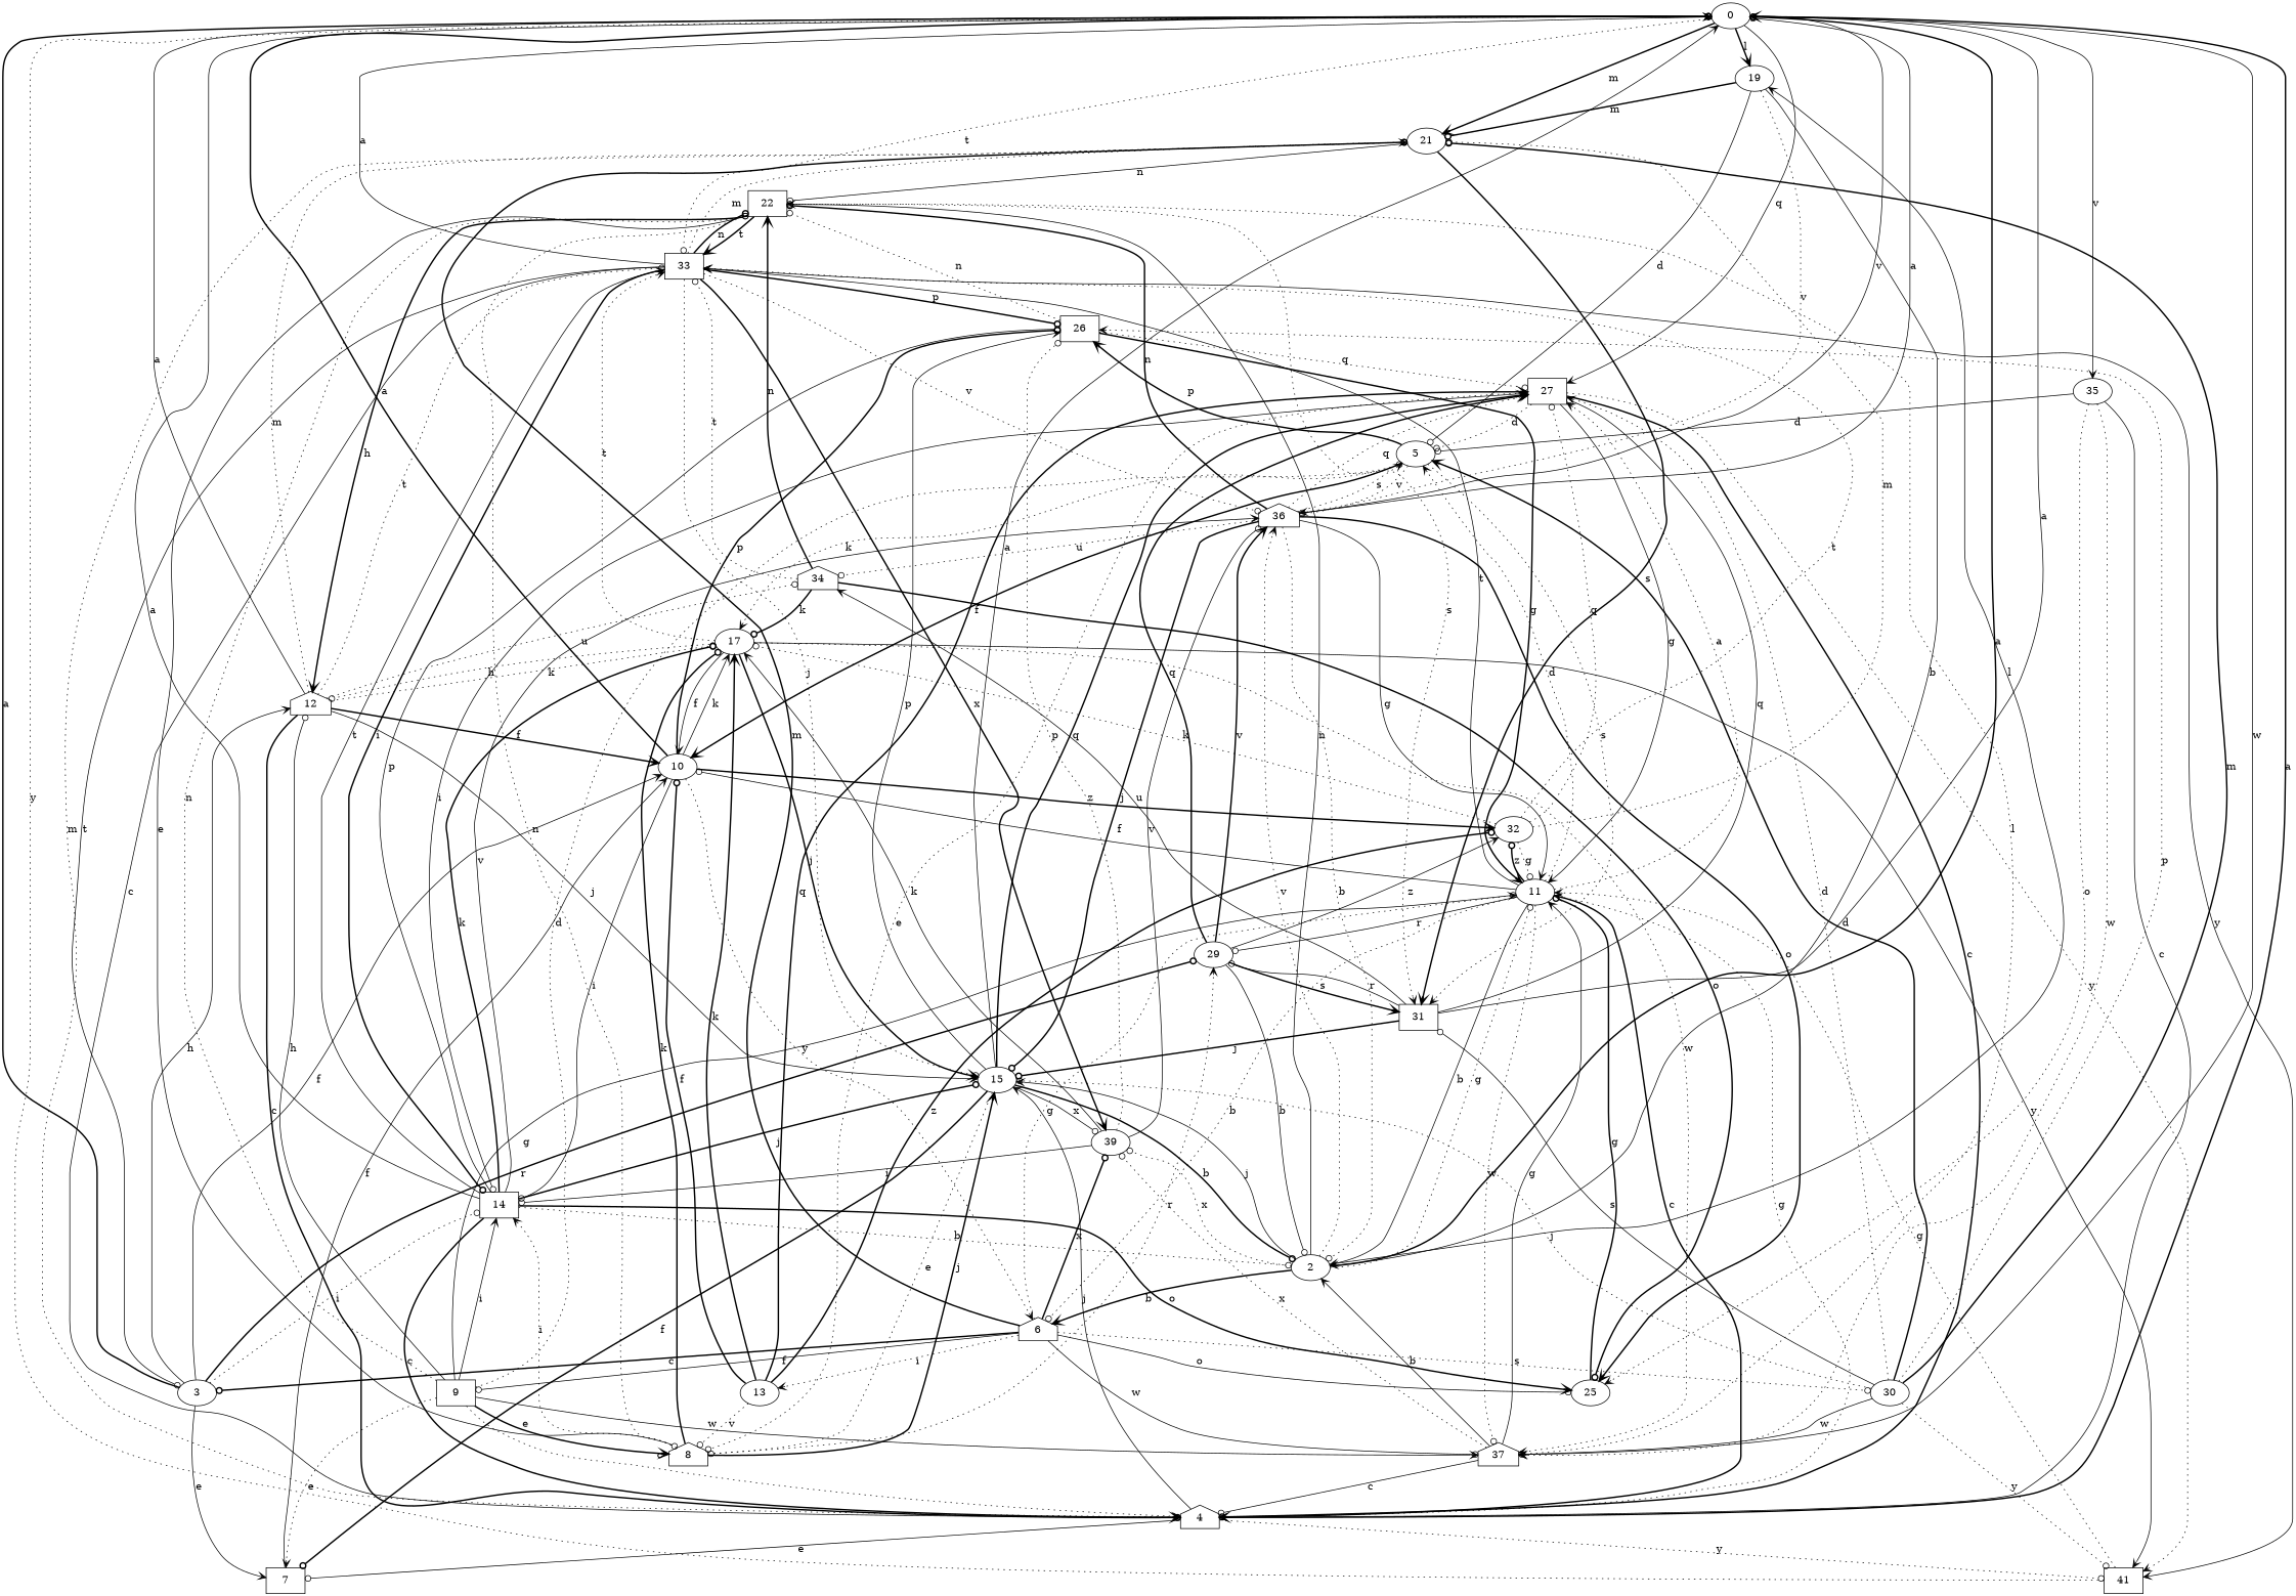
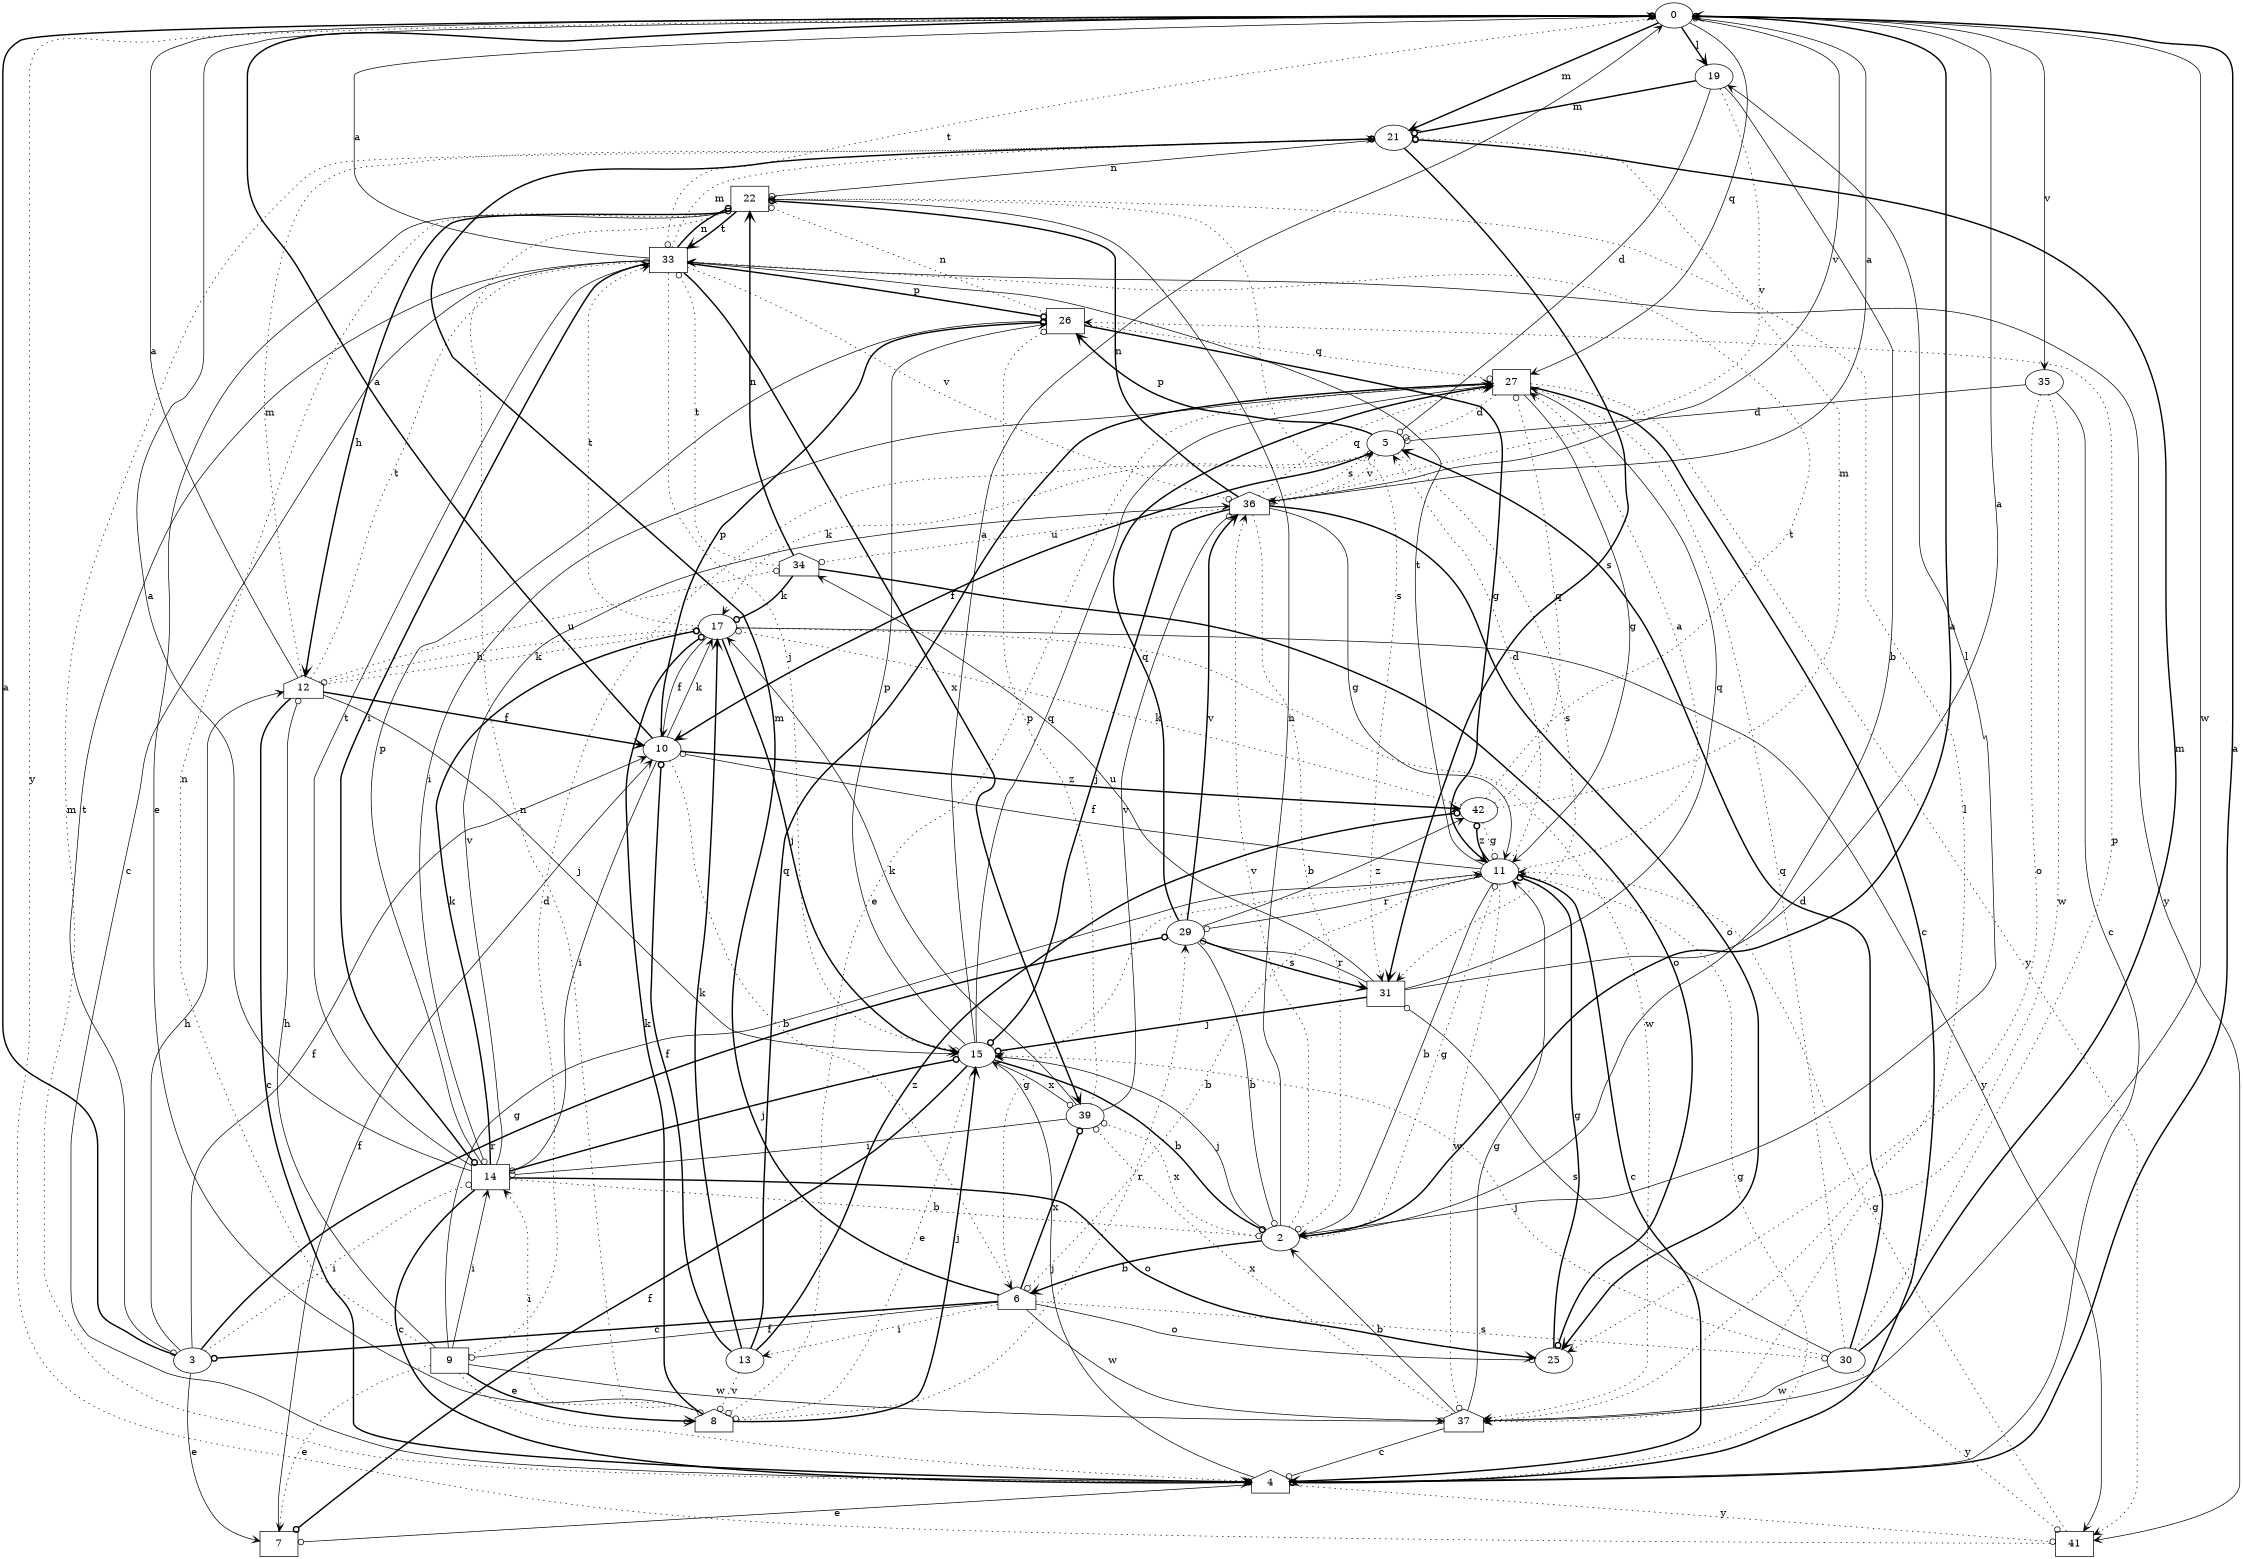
  strict digraph {
    node [shape=ellipse]
    edge [arrowhead=odot style=dotted]
    0
    19
    21
    27 [shape=box]
    33 [shape=box]
    35
    36 [shape=house]
    37 [shape=house]
    2
    5
    22 [shape=box]
    31 [shape=box]
    41 [shape=box]
    11
    14 [shape=box]
    4 [shape=house]
    8 [shape=house]
    3
    39
    15
    26 [shape=box]
    25
    34 [shape=house]
    n24 [label=6 shape=house]
    9 [shape=box]
    13
    30
    7 [shape=box]
    10
    12 [shape=house]
    29
-   42 [label=32]
+   42
    17
    0 -> 19 [arrowhead=vee label=l style=bold]
    0 -> 21 [arrowhead=vee label=m style=bold]
    0 -> 27 [arrowhead=vee label=q style=solid]
    0 -> 33 [label=t]
    0 -> 35 [arrowhead=vee label=v style=solid]
    0 -> 36 [label=v style=solid]
    0 -> 37 [arrowhead=vee label=w style=solid]
    19 -> 21 [label=m style=bold]
    19 -> 36 [arrowhead=vee label=v]
    19 -> 2 [arrowhead=vee label=b style=solid]
    19 -> 5 [label=d style=solid]
    21 -> 22 [label=n style=solid]
    21 -> 31 [arrowhead=vee label=s style=bold]
    27 -> 5 [label=d]
    27 -> 41 [arrowhead=vee label=y]
    27 -> 11 [arrowhead=vee label=g style=solid]
    27 -> 14 [label=i style=solid]
    27 -> 4 [label=c style=bold]
    27 -> 8 [label=e]
    33 -> 0 [arrowhead=vee label=a style=solid]
    33 -> 21 [label=m]
    33 -> 36 [label=v]
    33 -> 22 [label=n style=bold]
    33 -> 41 [arrowhead=vee label=y style=solid]
    33 -> 14 [label=i style=bold]
    33 -> 4 [arrowhead=vee label=c style=solid]
    33 -> 3 [label=t style=solid]
    33 -> 39 [arrowhead=vee label=x style=bold]
    33 -> 15 [label=j]
    33 -> 26 [label=p style=bold]
    35 -> 37 [arrowhead=vee label=w]
    35 -> 5 [label=d style=solid]
-   35 -> 4 [arrowhead=vee label=c style=solid]
+   35 -> 4 [label=c style=solid]
    35 -> 25 [arrowhead=vee label=o]
    36 -> 0 [label=a style=solid]
    36 -> 27 [arrowhead=vee label=q]
    36 -> 2 [label=b]
    36 -> 5 [arrowhead=vee label=s]
    36 -> 22 [label=n style=bold]
    36 -> 11 [arrowhead=vee label=g style=solid]
    36 -> 15 [label=j style=bold]
    36 -> 25 [arrowhead=vee label=o style=bold]
    36 -> 34 [label=u]
    37 -> 2 [arrowhead=vee label=b style=solid]
    37 -> 22 [label=l]
    37 -> 11 [arrowhead=vee label=g style=solid]
    37 -> 4 [label=c style=solid]
    37 -> 39 [label=x]
    2 -> 0 [label=a style=bold]
    2 -> 19 [arrowhead=vee label=l style=solid]
    2 -> 36 [arrowhead=vee label=v]
    2 -> 22 [arrowhead=vee label=n style=solid]
    2 -> 11 [label=g]
    2 -> 39 [label=x]
    2 -> 15 [arrowhead=vee label=j style=solid]
    2 -> n24 [arrowhead=vee label=b style=bold]
    5 -> 36 [label=v]
    5 -> 31 [arrowhead=vee label=s]
    5 -> 26 [arrowhead=vee label=p style=bold]
    5 -> 10 [arrowhead=vee label=f style=bold]
    5 -> 17 [arrowhead=vee label=k]
    22 -> 33 [arrowhead=vee label=t style=bold]
    22 -> 31 [arrowhead=vee label=s]
    22 -> 8 [label=e style=solid]
    22 -> 12 [arrowhead=vee label=h style=bold]
    31 -> 0 [label=a style=solid]
    31 -> 27 [label=q style=solid]
    31 -> 15 [label=j style=bold]
    31 -> 34 [arrowhead=vee label=u style=solid]
    31 -> 29 [label=r style=solid]
    41 -> 0 [label=y]
    41 -> 11 [arrowhead=vee label=g]
    11 -> 27 [arrowhead=vee label=a]
    11 -> 33 [arrowhead=vee label=t style=solid]
    11 -> 37 [label=w]
    11 -> 2 [arrowhead=vee label=b style=solid]
    11 -> 5 [arrowhead=vee label=d]
    11 -> 4 [arrowhead=vee label=c style=bold]
    11 -> n24 [label=b]
    11 -> 10 [label=f style=solid]
    11 -> 29 [label=r style=solid]
    11 -> 42 [label=z style=bold]
    14 -> 0 [arrowhead=vee label=a style=solid]
    14 -> 33 [arrowhead=vee label=t style=solid]
    14 -> 36 [arrowhead=vee label=v style=solid]
    14 -> 2 [label=b]
    14 -> 4 [arrowhead=vee label=c style=bold]
    14 -> 15 [label=j style=bold]
    14 -> 26 [label=p style=solid]
    14 -> 25 [arrowhead=vee label=o style=bold]
    14 -> 17 [label=k style=bold]
    4 -> 0 [arrowhead=vee label=a style=bold]
    4 -> 21 [arrowhead=vee label=m]
    4 -> 41 [label=y]
    4 -> 11 [arrowhead=vee label=g]
    4 -> 15 [arrowhead=vee label=j style=solid]
    4 -> 7 [label=e style=solid]
    8 -> 22 [label=n]
    8 -> 14 [arrowhead=vee label=i]
    8 -> 15 [arrowhead=vee label=j style=bold]
    8 -> 29 [arrowhead=vee label=r]
    8 -> 17 [label=k style=bold]
    3 -> 0 [label=a style=bold]
    3 -> 14 [label=i]
    3 -> 7 [arrowhead=vee label=e style=solid]
    3 -> 10 [arrowhead=vee label=f style=solid]
    3 -> 12 [arrowhead=vee label=h style=solid]
    3 -> 29 [label=r style=bold]
    39 -> 36 [label=v style=solid]
    39 -> 14 [label=i style=solid]
    39 -> 26 [label=p]
    39 -> 17 [arrowhead=vee label=k style=solid]
    15 -> 0 [arrowhead=vee label=a style=solid]
-   15 -> 27 [arrowhead=vee label=q style=bold]
+   15 -> 27 [arrowhead=vee label=q style=solid]
    15 -> 2 [label=b style=bold]
    15 -> 8 [label=e]
    15 -> 39 [label=x style=solid]
    15 -> 26 [arrowhead=vee label=p style=solid]
    15 -> 7 [label=f style=bold]
    26 -> 27 [label=q]
    26 -> 22 [label=n]
    26 -> 11 [arrowhead=vee label=g style=bold]
    25 -> 11 [label=g style=bold]
    34 -> 33 [label=t]
    34 -> 22 [arrowhead=vee label=n style=bold]
    34 -> 25 [label=o style=bold]
    34 -> 17 [label=k style=bold]
    n24 -> 21 [label=m style=bold]
    n24 -> 37 [label=w style=solid]
    n24 -> 11 [arrowhead=vee label=g]
    n24 -> 3 [label=c style=bold]
    n24 -> 39 [label=x style=bold]
    n24 -> 25 [label=o style=solid]
    n24 -> 9 [label=f style=solid]
    n24 -> 13 [arrowhead=vee label=i]
    n24 -> 30 [label=s]
    9 -> 37 [arrowhead=vee label=w style=solid]
    9 -> 5 [label=d]
    9 -> 22 [label=n]
    9 -> 11 [label=g style=solid]
    9 -> 14 [arrowhead=vee label=i style=solid]
    9 -> 4 [arrowhead=vee label=c]
    9 -> 8 [arrowhead=vee label=e style=bold]
    9 -> 7 [arrowhead=vee label=e]
    9 -> 12 [label=h style=solid]
    13 -> 27 [arrowhead=vee label=q style=bold]
    13 -> 8 [label=v]
    13 -> 10 [label=f style=bold]
    13 -> 42 [label=z style=bold]
    13 -> 17 [arrowhead=vee label=k style=bold]
    30 -> 21 [label=m style=bold]
-   30 -> 27 [arrowhead=vee label=d]
+   30 -> 27 [arrowhead=vee label=q]
    30 -> 37 [label=w style=solid]
    30 -> 5 [arrowhead=vee label=d style=bold]
    30 -> 31 [label=s style=solid]
    30 -> 41 [label=y]
-   30 -> 15 [label=j]
+   30 -> 15 [arrowhead=vee label=j]
    30 -> 26 [arrowhead=vee label=p]
    7 -> 10 [arrowhead=vee label=f style=solid]
    10 -> 0 [label=a style=bold]
    10 -> 14 [label=i style=solid]
    10 -> 26 [label=p style=bold]
-   10 -> n24 [arrowhead=vee label=y]
+   10 -> n24 [arrowhead=vee label=b]
    10 -> 42 [arrowhead=vee label=z style=bold]
    10 -> 17 [arrowhead=vee label=k style=solid]
    12 -> 0 [label=a style=solid]
    12 -> 21 [label=m]
    12 -> 33 [label=t]
    12 -> 4 [label=c style=bold]
    12 -> 15 [arrowhead=vee label=j style=solid]
    12 -> 34 [label=u]
    12 -> 10 [arrowhead=vee label=f style=bold]
    12 -> 17 [label=k]
    29 -> 27 [arrowhead=vee label=q style=bold]
    29 -> 36 [arrowhead=vee label=v style=bold]
    29 -> 2 [label=b style=solid]
    29 -> 31 [arrowhead=vee label=s style=bold]
    29 -> 42 [arrowhead=vee label=z style=solid]
    42 -> 21 [label=m]
    42 -> 27 [label=q]
    42 -> 33 [arrowhead=vee label=t]
    42 -> 11 [label=g]
    42 -> 17 [label=k]
    17 -> 33 [arrowhead=vee label=t]
    17 -> 37 [arrowhead=vee label=w]
    17 -> 41 [arrowhead=vee label=y style=solid]
    17 -> 15 [arrowhead=vee label=j style=bold]
    17 -> 10 [arrowhead=vee label=f style=solid]
    17 -> 12 [label=h]
  }
